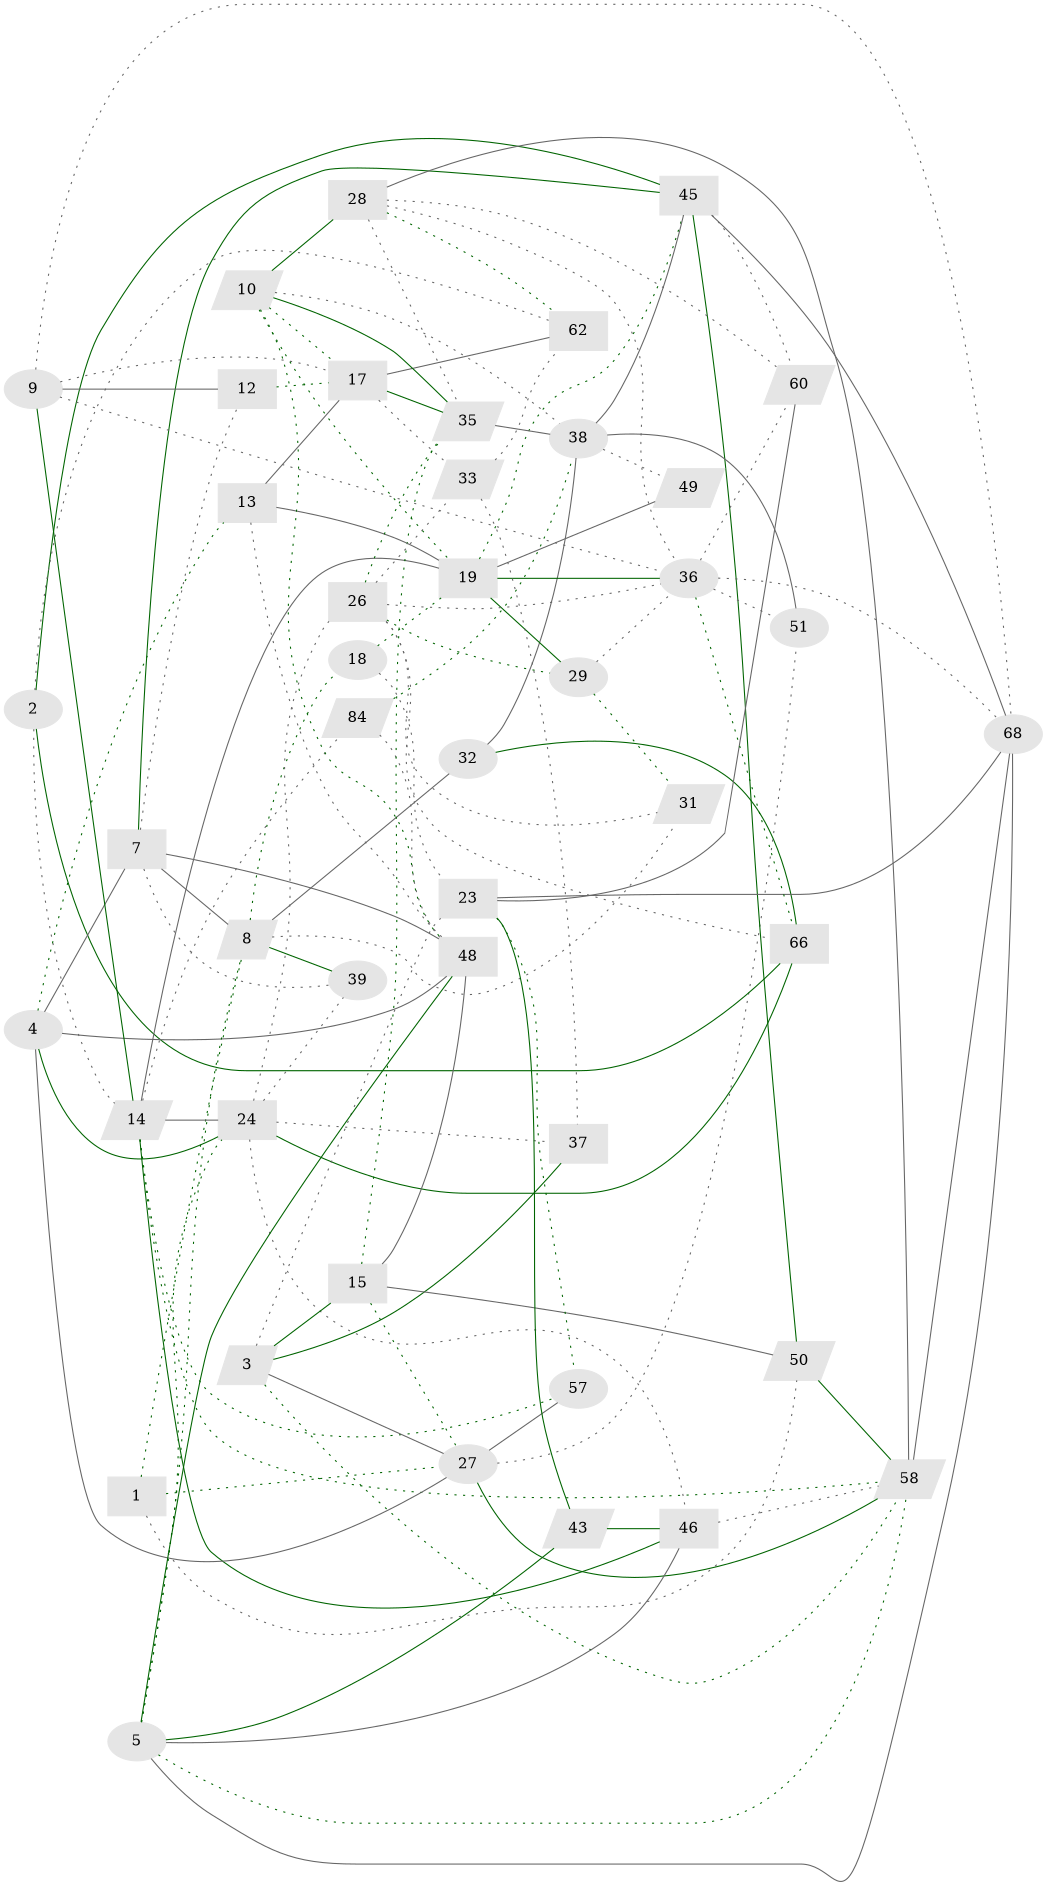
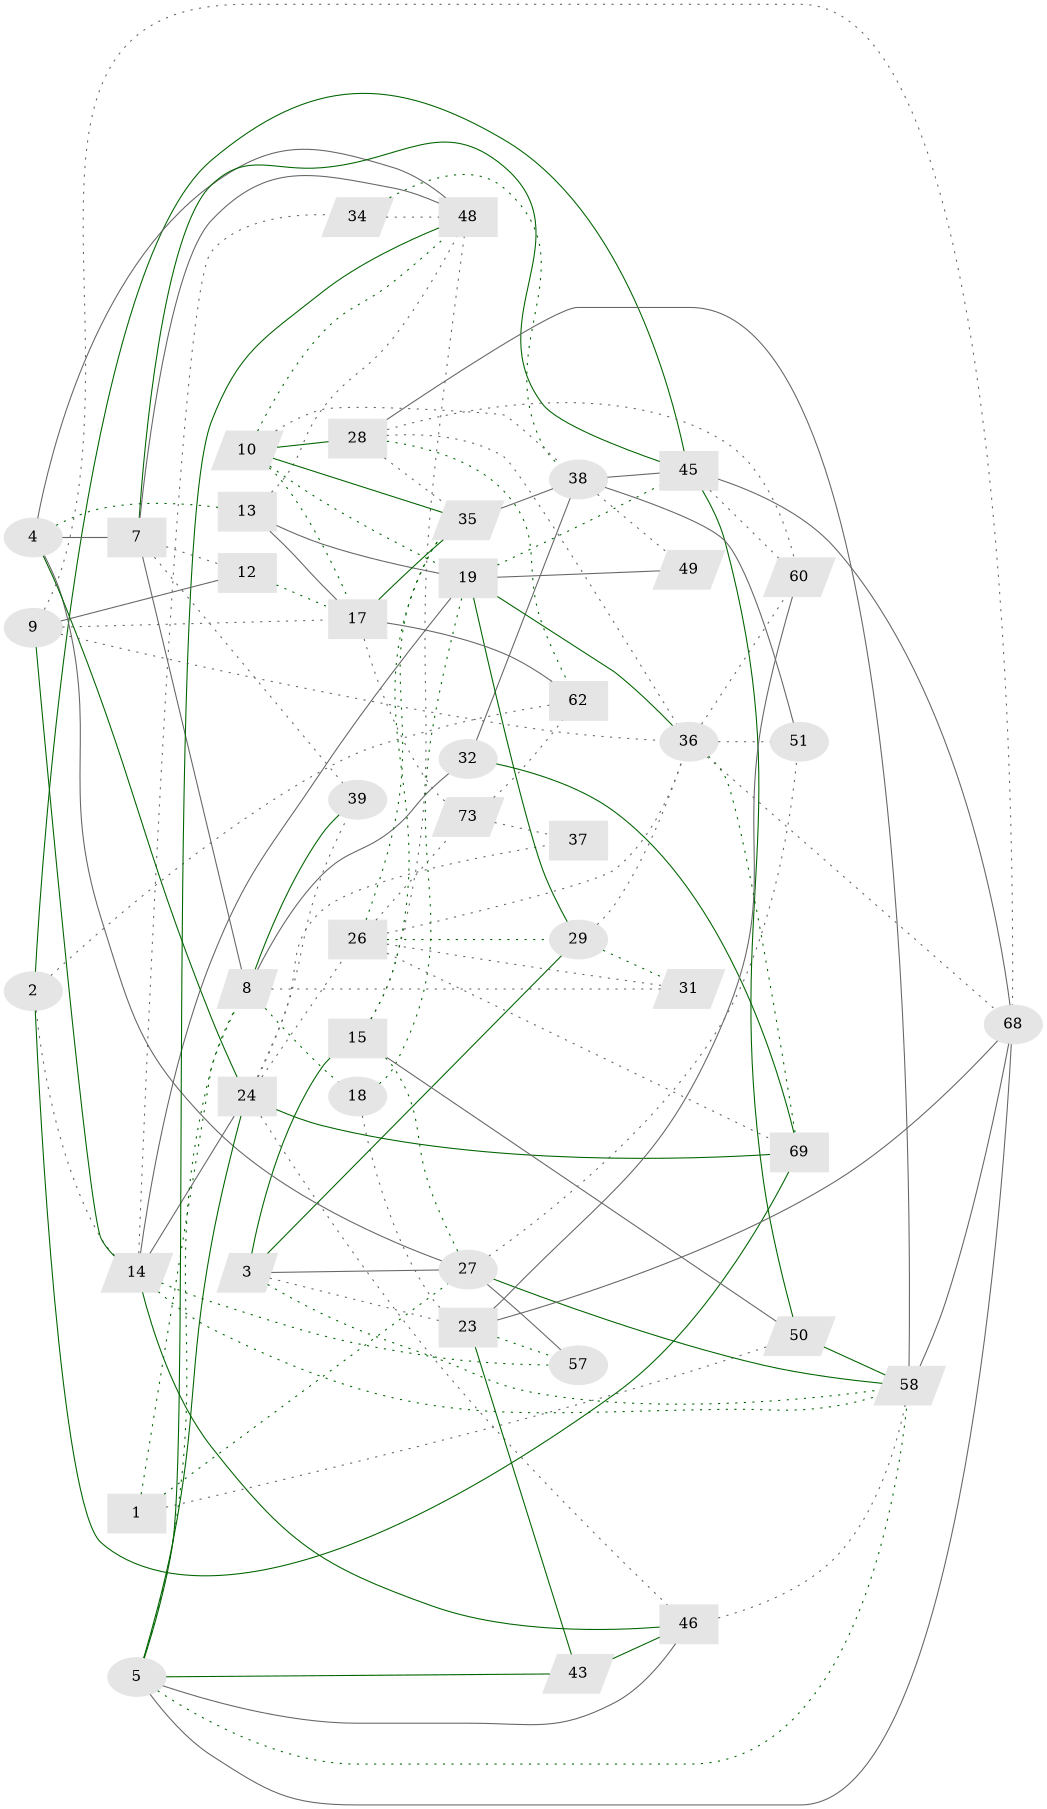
  graph {
    rankdir=LR
    node [color=gray90 shape=box style=filled]
    edge [color=gray40 style=dotted]
    8 [shape=parallelogram super="+16"]
    39 [shape=ellipse]
    18 [shape=ellipse]
    31 [shape=parallelogram]
    32 [shape=ellipse]
    1
    27 [shape=ellipse super="+53"]
    50 [shape=parallelogram super="+54"]
    58 [shape=parallelogram super="+66"]
    57 [shape=ellipse]
    51 [shape=ellipse]
    2 [shape=ellipse super="+63"]
    14 [shape=parallelogram super="+40"]
    45 [super="+67"]
    62
-   69 [super="+72" label=66]
+   69 [super="+72"]
    24 [super="+47"]
    46 [super="+65"]
    19 [super="+42"]
-   34 [shape=parallelogram super="+41" label=84]
+   34 [shape=parallelogram super="+41"]
    68 [shape=ellipse]
    60 [shape=parallelogram]
    3 [shape=parallelogram super="+6"]
    15 [super="+73"]
    23 [super="+30"]
    29 [shape=ellipse super="+75"]
    48 [super="+70"]
    35 [shape=parallelogram super="+61"]
    43 [shape=parallelogram]
    36 [shape=ellipse super="+55"]
    4 [shape=ellipse super="+52"]
    7 [super="+25"]
    13 [super="+64"]
    12 [super="+71"]
    17 [super="+21"]
    26 [super="+44"]
    37
    5 [shape=ellipse super="+11"]
    38 [shape=ellipse super="+74"]
    9 [shape=ellipse]
-   33 [shape=parallelogram super="+56"]
+   33 [shape=parallelogram super="+56" label=73]
    10 [shape=parallelogram super="+20"]
    28 [super="+59"]
    49 [shape=parallelogram]
    8 -- 39 [color=darkgreen style=solid]
    8 -- 18 [color=darkgreen]
    8 -- 31
    8 -- 32 [style=solid]
    18 -- 19 [color=darkgreen]
    18 -- 23
    32 -- 69 [color=darkgreen style=solid]
    32 -- 38 [style=solid]
    1 -- 8 [color=darkgreen]
    1 -- 27 [color=darkgreen]
    1 -- 50
    27 -- 58 [color=darkgreen style=solid]
    27 -- 57 [style=solid]
    27 -- 51
    50 -- 58 [color=darkgreen style=solid]
    58 -- 68 [style=solid]
    2 -- 14
    2 -- 45 [color=darkgreen style=solid]
    2 -- 62
    2 -- 69 [color=darkgreen style=solid]
    14 -- 58 [color=darkgreen]
    14 -- 57 [color=darkgreen]
    14 -- 24 [style=solid]
    14 -- 46 [color=darkgreen style=solid]
    14 -- 19 [style=solid]
    14 -- 34
    45 -- 50 [color=darkgreen style=solid]
    45 -- 68 [style=solid]
    45 -- 60
    24 -- 39
    24 -- 69 [color=darkgreen style=solid]
    24 -- 46
    24 -- 26
    24 -- 37
    46 -- 58
    19 -- 45 [color=darkgreen]
    19 -- 29 [color=darkgreen style=solid]
    19 -- 36 [color=darkgreen style=solid weight=2]
    19 -- 49 [style=solid]
    34 -- 48
    34 -- 38 [color=darkgreen]
    3 -- 27 [style=solid]
    3 -- 58 [color=darkgreen]
    3 -- 15 [color=darkgreen style=solid]
    3 -- 23
-   3 -- 37 [color=darkgreen style=solid]
+   3 -- 29 [color=darkgreen style=solid]
    15 -- 27 [color=darkgreen]
    15 -- 50 [style=solid]
-   15 -- 48 [style=solid]
+   15 -- 48
    15 -- 35 [color=darkgreen]
    23 -- 57 [color=darkgreen]
    23 -- 68 [style=solid]
    23 -- 60 [style=solid]
    23 -- 43 [color=darkgreen style=solid]
    29 -- 31 [color=darkgreen]
    29 -- 36
    35 -- 38 [style=solid]
    43 -- 46 [color=darkgreen style=solid]
    36 -- 51
    36 -- 69 [color=darkgreen]
    36 -- 68
    36 -- 60
    4 -- 27 [style=solid]
    4 -- 24 [color=darkgreen style=solid]
    4 -- 48 [style=solid]
    4 -- 7 [style=solid]
    4 -- 13 [color=darkgreen]
    7 -- 8 [style=solid]
    7 -- 39
    7 -- 45 [color=darkgreen style=solid]
    7 -- 48 [style=solid]
    7 -- 12 [weight=2]
    13 -- 19 [style=solid]
    13 -- 48
    13 -- 17 [style=solid]
    12 -- 17 [color=darkgreen]
    17 -- 62 [style=solid]
    17 -- 35 [color=darkgreen style=solid]
    17 -- 33
    26 -- 31
    26 -- 69
    26 -- 29 [color=darkgreen]
    26 -- 35 [color=darkgreen]
    26 -- 36
    26 -- 33
    5 -- 8 [color=darkgreen]
    5 -- 58 [color=darkgreen]
-   5 -- 24 [color=darkgreen]
+   5 -- 24 [color=darkgreen style=solid]
    5 -- 46 [style=solid]
    5 -- 68 [style=solid]
    5 -- 48 [color=darkgreen style=solid]
    5 -- 43 [color=darkgreen style=solid]
    38 -- 51 [style=solid]
    38 -- 45 [style=solid]
    38 -- 49
    9 -- 14 [color=darkgreen style=solid]
    9 -- 68
    9 -- 36
    9 -- 12 [style=solid]
    9 -- 17
    33 -- 62
    33 -- 37
    10 -- 19 [color=darkgreen]
    10 -- 48 [color=darkgreen]
    10 -- 35 [color=darkgreen style=solid]
    10 -- 17 [color=darkgreen]
    10 -- 38
    10 -- 28 [color=darkgreen style=solid]
    28 -- 58 [style=solid weight=2]
    28 -- 62 [color=darkgreen]
    28 -- 60
    28 -- 35
    28 -- 36
  }
